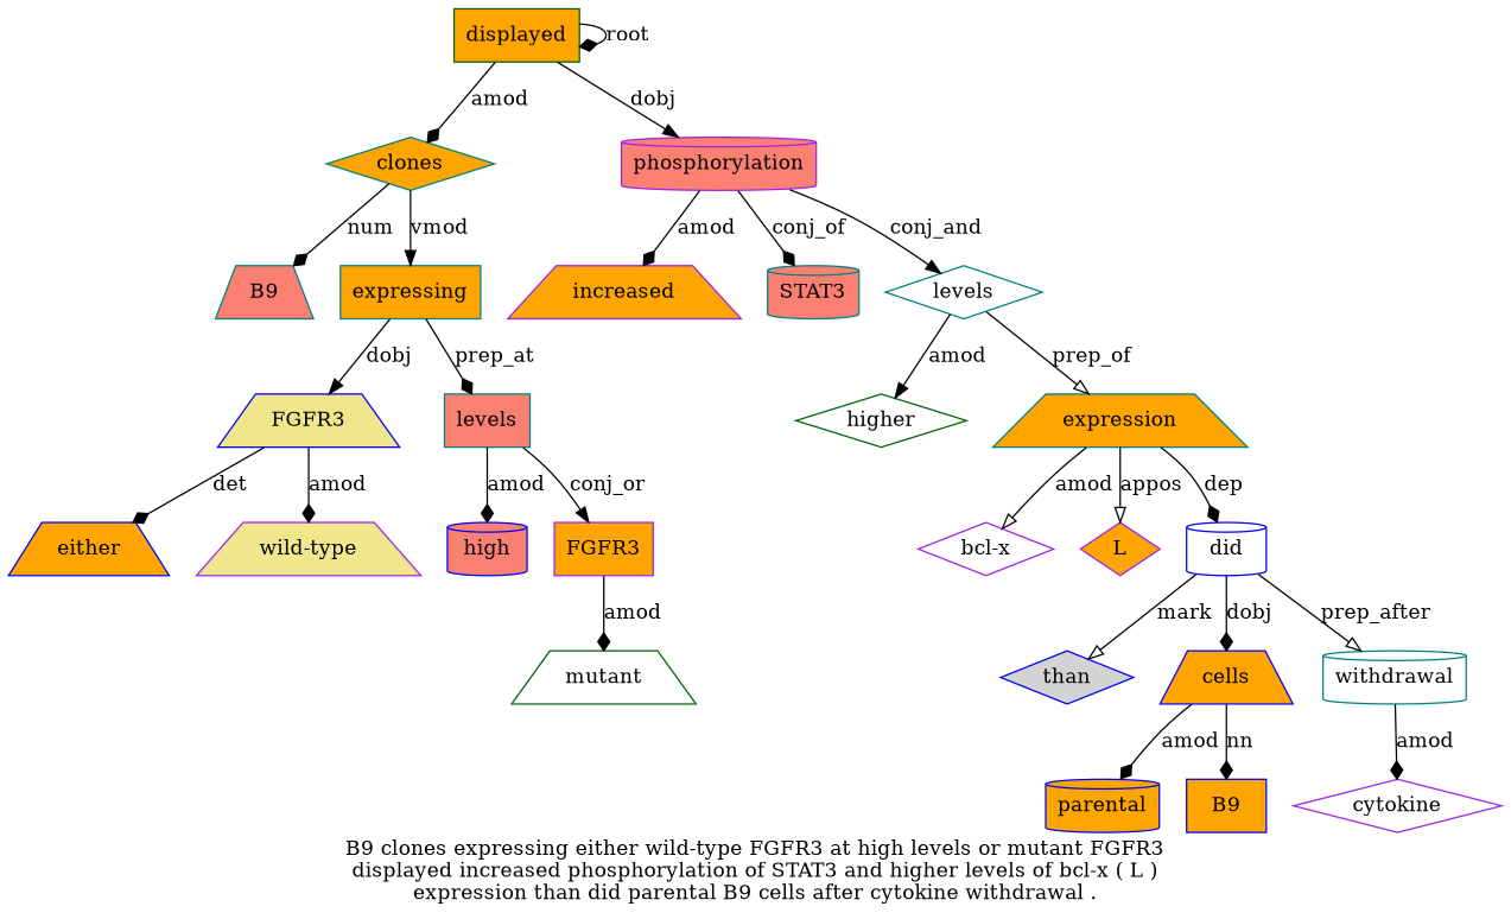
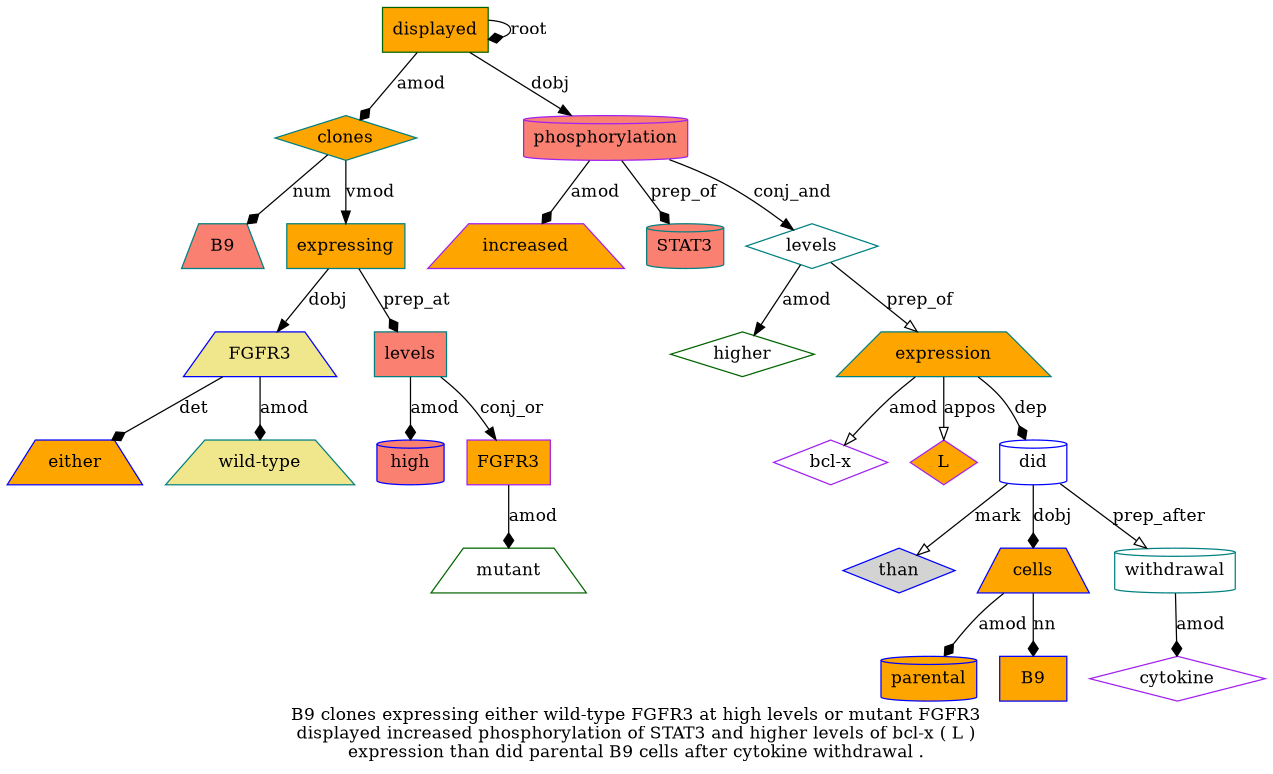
  digraph {
    label="B9 clones expressing either wild-type FGFR3 at high levels or mutant FGFR3\ndisplayed increased phosphorylation of STAT3 and higher levels of bcl-x ( L )\nexpression than did parental B9 cells after cytokine withdrawal ."
    node [color=teal fillcolor=orange shape=trapezium style=filled]
    edge [arrowhead=diamond]
    n1 [label=clones shape=diamond]
    n2 [fillcolor=salmon label=B9]
    n3 [label=expressing shape=box]
    n4 [color=blue fillcolor=khaki label=FGFR3]
    n5 [fillcolor=salmon label=levels shape=box]
    n6 [color=darkgreen label=displayed shape=box]
    n7 [color=purple fillcolor=salmon label=phosphorylation shape=cylinder]
    n8 [color=purple label=increased]
    n9 [fillcolor=salmon label=STAT3 shape=cylinder]
    n10 [fillcolor=white label=levels shape=diamond]
    n11 [color=blue label=either]
-   n12 [color=purple fillcolor=khaki label="wild-type"]
+   n12 [fillcolor=khaki label="wild-type"]
    n13 [color=blue fillcolor=salmon label=high shape=cylinder]
    n14 [color=purple label=FGFR3 shape=box]
    n15 [color=darkgreen fillcolor=white label=mutant]
    n16 [color=darkgreen fillcolor=white label=higher shape=diamond]
    n17 [label=expression]
    n18 [color=purple fillcolor=white label="bcl-x" shape=diamond]
    n19 [color=purple label=L shape=diamond]
    n20 [color=blue fillcolor=white label=did shape=cylinder]
    n21 [color=blue fillcolor=lightgrey label=than shape=diamond]
    n22 [color=blue label=cells]
    n23 [fillcolor=white label=withdrawal shape=cylinder]
    n24 [color=blue label=parental shape=cylinder]
    n25 [color=blue label=B9 shape=box]
    n26 [color=purple fillcolor=white label=cytokine shape=diamond]
    n1 -> n2 [label=num]
    n1 -> n3 [arrowhead=normal label=vmod]
    n3 -> n4 [arrowhead=normal label=dobj]
    n3 -> n5 [label=prep_at]
    n4 -> n11 [label=det]
    n4 -> n12 [label=amod]
    n5 -> n13 [label=amod]
    n5 -> n14 [arrowhead=normal label=conj_or]
    n6 -> n1 [label=amod]
    n6 -> n6 [label=root]
    n6 -> n7 [arrowhead=normal label=dobj]
    n7 -> n8 [label=amod]
-   n7 -> n9 [label=conj_of]
+   n7 -> n9 [label=prep_of]
    n7 -> n10 [arrowhead=normal label=conj_and]
    n10 -> n16 [arrowhead=normal label=amod]
    n10 -> n17 [arrowhead=onormal label=prep_of]
    n14 -> n15 [label=amod]
    n17 -> n18 [arrowhead=onormal label=amod]
    n17 -> n19 [arrowhead=onormal label=appos]
    n17 -> n20 [label=dep]
    n20 -> n21 [arrowhead=onormal label=mark]
    n20 -> n22 [label=dobj]
    n20 -> n23 [arrowhead=onormal label=prep_after]
    n22 -> n24 [label=amod]
    n22 -> n25 [label=nn]
    n23 -> n26 [label=amod]
  }
